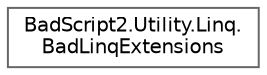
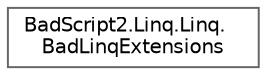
  digraph {
    rankdir=LR
-   n1 [color=grey40 fillcolor=white fontname=Helvetica fontsize=10 height=0.2 label="BadScript2.Utility.Linq.\lBadLinqExtensions" shape=box style=filled width=0.4]
+   n1 [color=grey40 fillcolor=white fontname=Helvetica fontsize=10 height=0.2 label="BadScript2.Linq.Linq.\lBadLinqExtensions" shape=box style=filled width=0.4]
  }
